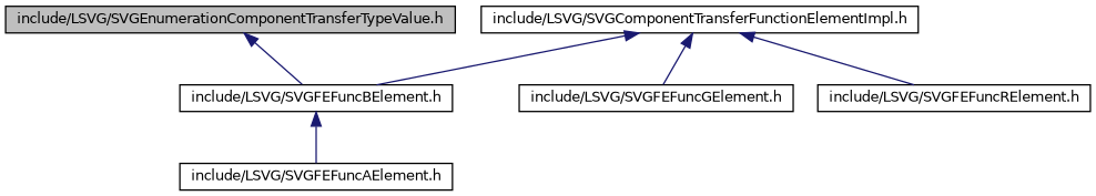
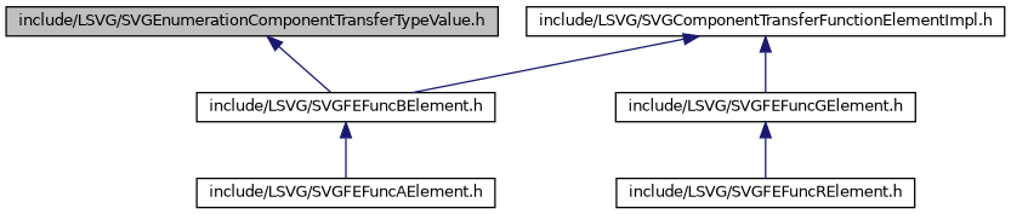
  digraph {
    node [color=black fillcolor=white fontname=Helvetica fontsize=10 shape=record style=filled]
    edge [color=midnightblue dir=back fontname=Helvetica fontsize=10 labelfontname=Helvetica labelfontsize=10 style=solid]
    n1 [fillcolor=grey75 fontcolor=black height=0.2 label="include/LSVG/SVGEnumerationComponentTransferTypeValue.h" width=0.4]
    n2 [height=0.2 label="include/LSVG/SVGFEFuncBElement.h" width=0.4]
    n3 [height=0.2 label="include/LSVG/SVGComponentTransferFunctionElementImpl.h" width=0.4]
    n4 [height=0.2 label="include/LSVG/SVGFEFuncGElement.h" width=0.4]
    n5 [height=0.2 label="include/LSVG/SVGFEFuncRElement.h" width=0.4]
    n6 [height=0.2 label="include/LSVG/SVGFEFuncAElement.h" width=0.4]
    n1 -> n2
    n2 -> n6
    n3 -> n2
    n3 -> n4
-   n3 -> n5
+   n4 -> n5
  }
